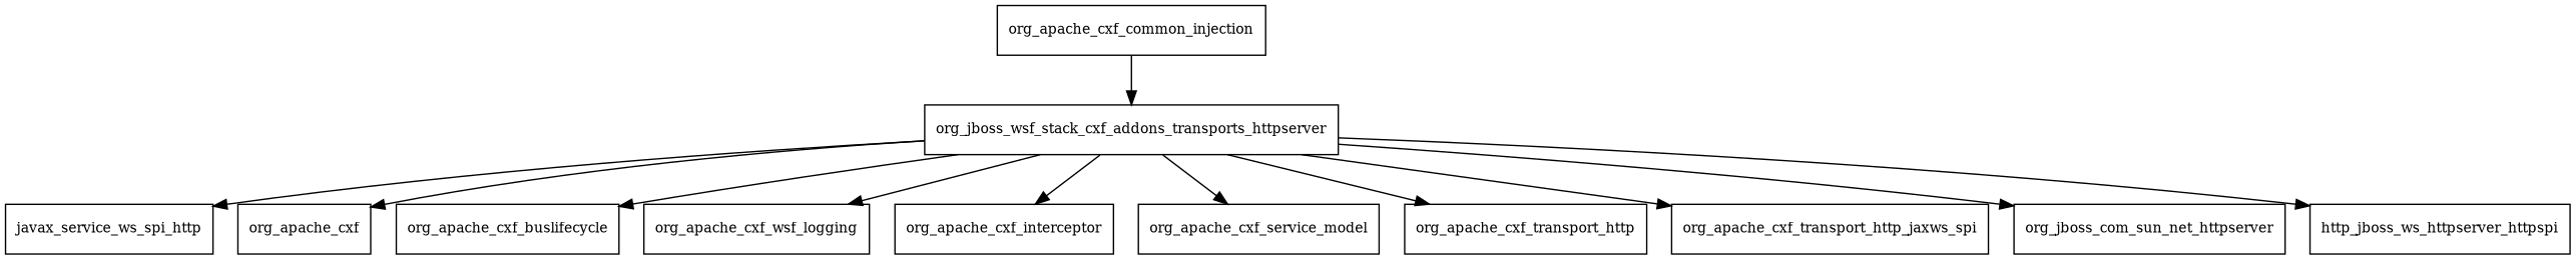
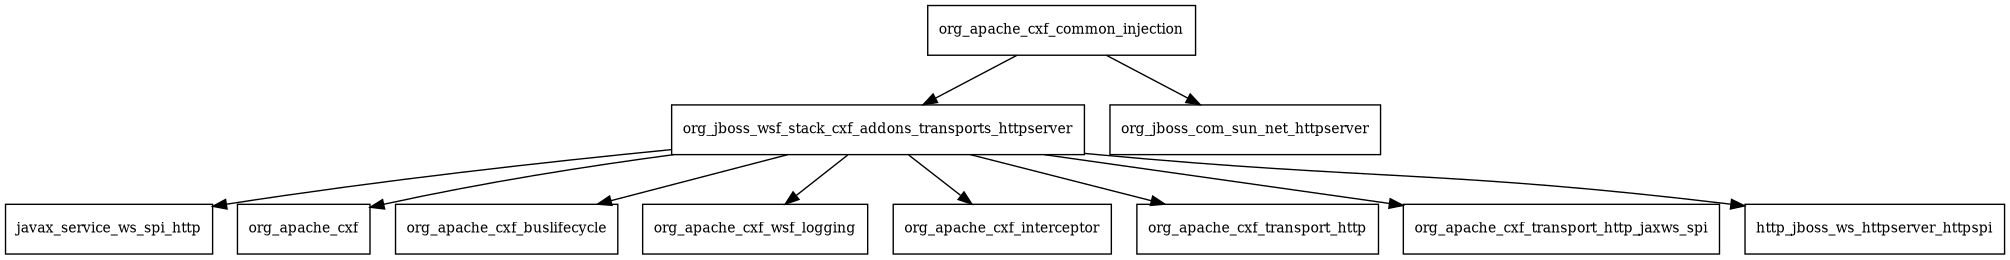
  digraph {
    node [fontsize=10.0 shape=box]
    n1 [label=javax_service_ws_spi_http]
    org_jboss_wsf_stack_cxf_addons_transports_httpserver
    org_apache_cxf
    org_apache_cxf_buslifecycle
    n5 [label=org_apache_cxf_wsf_logging]
    org_apache_cxf_interceptor
-   org_apache_cxf_service_model
    org_apache_cxf_transport_http
    org_apache_cxf_transport_http_jaxws_spi
    org_jboss_com_sun_net_httpserver
    n11 [label=http_jboss_ws_httpserver_httpspi]
    org_apache_cxf_common_injection
    org_jboss_wsf_stack_cxf_addons_transports_httpserver -> n1
    org_jboss_wsf_stack_cxf_addons_transports_httpserver -> org_apache_cxf
    org_jboss_wsf_stack_cxf_addons_transports_httpserver -> org_apache_cxf_buslifecycle
    org_jboss_wsf_stack_cxf_addons_transports_httpserver -> n5
    org_jboss_wsf_stack_cxf_addons_transports_httpserver -> org_apache_cxf_interceptor
-   org_jboss_wsf_stack_cxf_addons_transports_httpserver -> org_apache_cxf_service_model
    org_jboss_wsf_stack_cxf_addons_transports_httpserver -> org_apache_cxf_transport_http
    org_jboss_wsf_stack_cxf_addons_transports_httpserver -> org_apache_cxf_transport_http_jaxws_spi
-   org_jboss_wsf_stack_cxf_addons_transports_httpserver -> org_jboss_com_sun_net_httpserver
+   org_apache_cxf_common_injection -> org_jboss_com_sun_net_httpserver
    org_jboss_wsf_stack_cxf_addons_transports_httpserver -> n11
    org_apache_cxf_common_injection -> org_jboss_wsf_stack_cxf_addons_transports_httpserver
  }
